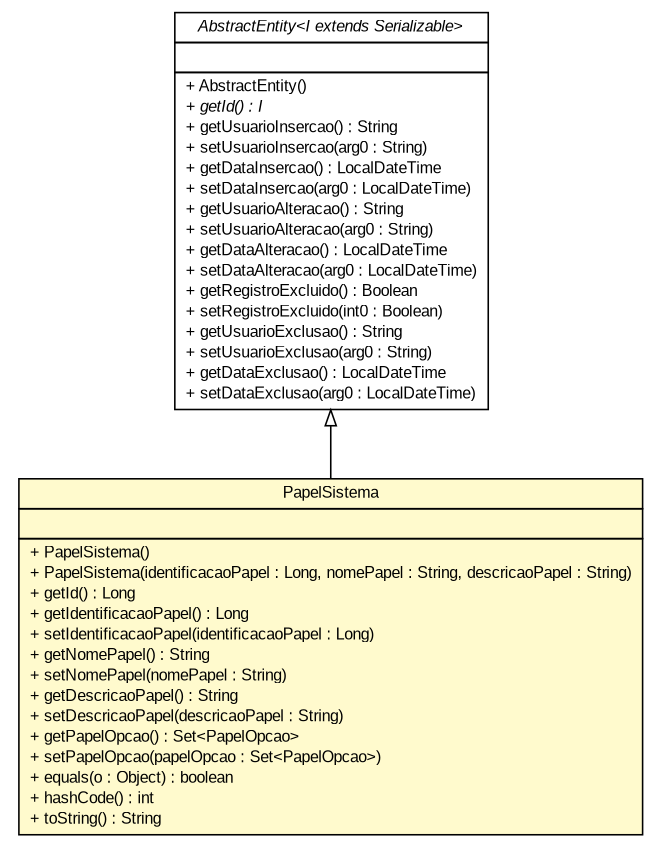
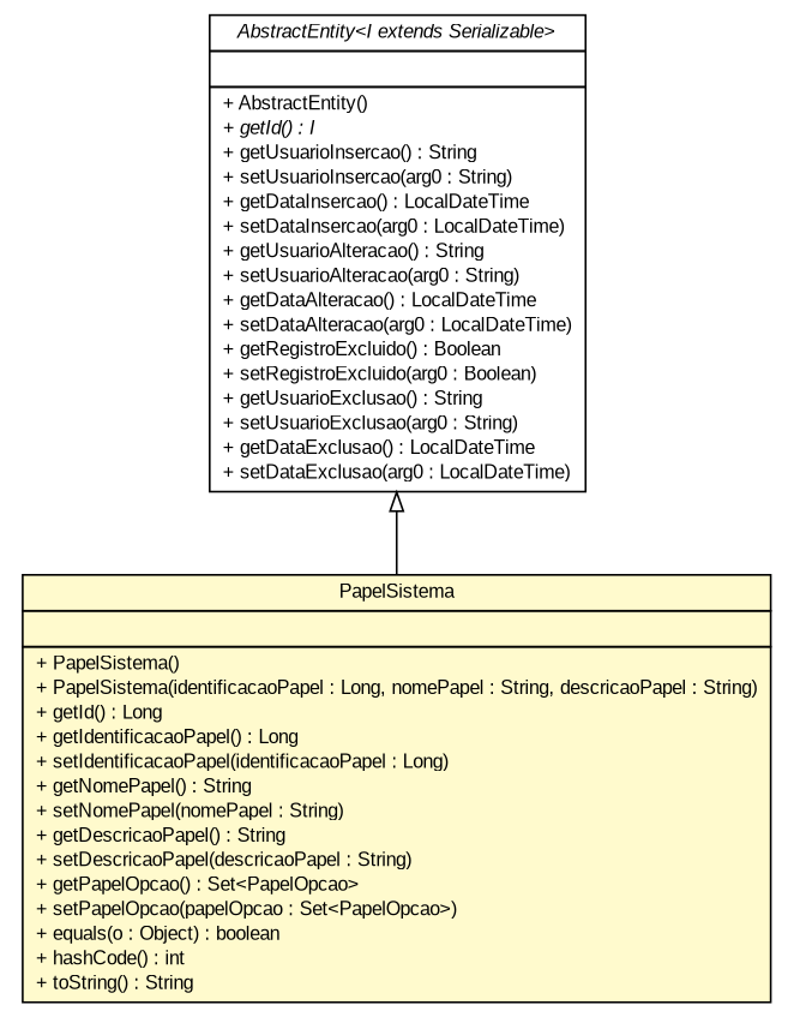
  digraph {
    nodesep=0.25
    ranksep=0.5
    node [fontcolor=black fontname=arial fontsize=10.0 shape=plaintext]
    n1 [label=<<table title="br.gov.to.sefaz.seg.persistence.entity.PapelSistema" border="0" cellborder="1" cellspacing="0" cellpadding="2" port="p" bgcolor="lemonChiffon" href="./PapelSistema.html"> 		<tr><td><table border="0" cellspacing="0" cellpadding="1"> <tr><td align="center" balign="center"> PapelSistema </td></tr> 		</table></td></tr> 		<tr><td><table border="0" cellspacing="0" cellpadding="1"> <tr><td align="left" balign="left">  </td></tr> 		</table></td></tr> 		<tr><td><table border="0" cellspacing="0" cellpadding="1"> <tr><td align="left" balign="left"> + PapelSistema() </td></tr> <tr><td align="left" balign="left"> + PapelSistema(identificacaoPapel : Long, nomePapel : String, descricaoPapel : String) </td></tr> <tr><td align="left" balign="left"> + getId() : Long </td></tr> <tr><td align="left" balign="left"> + getIdentificacaoPapel() : Long </td></tr> <tr><td align="left" balign="left"> + setIdentificacaoPapel(identificacaoPapel : Long) </td></tr> <tr><td align="left" balign="left"> + getNomePapel() : String </td></tr> <tr><td align="left" balign="left"> + setNomePapel(nomePapel : String) </td></tr> <tr><td align="left" balign="left"> + getDescricaoPapel() : String </td></tr> <tr><td align="left" balign="left"> + setDescricaoPapel(descricaoPapel : String) </td></tr> <tr><td align="left" balign="left"> + getPapelOpcao() : Set&lt;PapelOpcao&gt; </td></tr> <tr><td align="left" balign="left"> + setPapelOpcao(papelOpcao : Set&lt;PapelOpcao&gt;) </td></tr> <tr><td align="left" balign="left"> + equals(o : Object) : boolean </td></tr> <tr><td align="left" balign="left"> + hashCode() : int </td></tr> <tr><td align="left" balign="left"> + toString() : String </td></tr> 		</table></td></tr> 		</table>>]
-   n2 [label=<<table title="br.gov.to.sefaz.persistence.entity.AbstractEntity" border="0" cellborder="1" cellspacing="0" cellpadding="2" port="p" href="http://java.sun.com/j2se/1.4.2/docs/api/br/gov/to/sefaz/persistence/entity/AbstractEntity.html"> 		<tr><td><table border="0" cellspacing="0" cellpadding="1"> <tr><td align="center" balign="center"><font face="arial italic"> AbstractEntity&lt;I extends Serializable&gt; </font></td></tr> 		</table></td></tr> 		<tr><td><table border="0" cellspacing="0" cellpadding="1"> <tr><td align="left" balign="left">  </td></tr> 		</table></td></tr> 		<tr><td><table border="0" cellspacing="0" cellpadding="1"> <tr><td align="left" balign="left"> + AbstractEntity() </td></tr> <tr><td align="left" balign="left"><font face="arial italic" point-size="10.0"> + getId() : I </font></td></tr> <tr><td align="left" balign="left"> + getUsuarioInsercao() : String </td></tr> <tr><td align="left" balign="left"> + setUsuarioInsercao(arg0 : String) </td></tr> <tr><td align="left" balign="left"> + getDataInsercao() : LocalDateTime </td></tr> <tr><td align="left" balign="left"> + setDataInsercao(arg0 : LocalDateTime) </td></tr> <tr><td align="left" balign="left"> + getUsuarioAlteracao() : String </td></tr> <tr><td align="left" balign="left"> + setUsuarioAlteracao(arg0 : String) </td></tr> <tr><td align="left" balign="left"> + getDataAlteracao() : LocalDateTime </td></tr> <tr><td align="left" balign="left"> + setDataAlteracao(arg0 : LocalDateTime) </td></tr> <tr><td align="left" balign="left"> + getRegistroExcluido() : Boolean </td></tr> <tr><td align="left" balign="left"> + setRegistroExcluido(int0 : Boolean) </td></tr> <tr><td align="left" balign="left"> + getUsuarioExclusao() : String </td></tr> <tr><td align="left" balign="left"> + setUsuarioExclusao(arg0 : String) </td></tr> <tr><td align="left" balign="left"> + getDataExclusao() : LocalDateTime </td></tr> <tr><td align="left" balign="left"> + setDataExclusao(arg0 : LocalDateTime) </td></tr> 		</table></td></tr> 		</table>>]
+   n2 [label=<<table title="br.gov.to.sefaz.persistence.entity.AbstractEntity" border="0" cellborder="1" cellspacing="0" cellpadding="2" port="p" href="http://java.sun.com/j2se/1.4.2/docs/api/br/gov/to/sefaz/persistence/entity/AbstractEntity.html"> 		<tr><td><table border="0" cellspacing="0" cellpadding="1"> <tr><td align="center" balign="center"><font face="arial italic"> AbstractEntity&lt;I extends Serializable&gt; </font></td></tr> 		</table></td></tr> 		<tr><td><table border="0" cellspacing="0" cellpadding="1"> <tr><td align="left" balign="left">  </td></tr> 		</table></td></tr> 		<tr><td><table border="0" cellspacing="0" cellpadding="1"> <tr><td align="left" balign="left"> + AbstractEntity() </td></tr> <tr><td align="left" balign="left"><font face="arial italic" point-size="10.0"> + getId() : I </font></td></tr> <tr><td align="left" balign="left"> + getUsuarioInsercao() : String </td></tr> <tr><td align="left" balign="left"> + setUsuarioInsercao(arg0 : String) </td></tr> <tr><td align="left" balign="left"> + getDataInsercao() : LocalDateTime </td></tr> <tr><td align="left" balign="left"> + setDataInsercao(arg0 : LocalDateTime) </td></tr> <tr><td align="left" balign="left"> + getUsuarioAlteracao() : String </td></tr> <tr><td align="left" balign="left"> + setUsuarioAlteracao(arg0 : String) </td></tr> <tr><td align="left" balign="left"> + getDataAlteracao() : LocalDateTime </td></tr> <tr><td align="left" balign="left"> + setDataAlteracao(arg0 : LocalDateTime) </td></tr> <tr><td align="left" balign="left"> + getRegistroExcluido() : Boolean </td></tr> <tr><td align="left" balign="left"> + setRegistroExcluido(arg0 : Boolean) </td></tr> <tr><td align="left" balign="left"> + getUsuarioExclusao() : String </td></tr> <tr><td align="left" balign="left"> + setUsuarioExclusao(arg0 : String) </td></tr> <tr><td align="left" balign="left"> + getDataExclusao() : LocalDateTime </td></tr> <tr><td align="left" balign="left"> + setDataExclusao(arg0 : LocalDateTime) </td></tr> 		</table></td></tr> 		</table>>]
    n2 -> n1 [arrowtail=empty dir=back fontname=arial fontsize=10 headport=p labelfontname=arial labelfontsize=10 tailport=p]
  }
